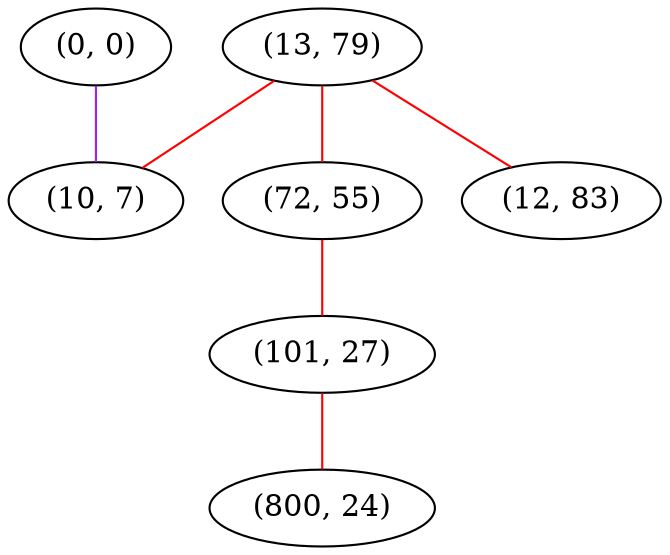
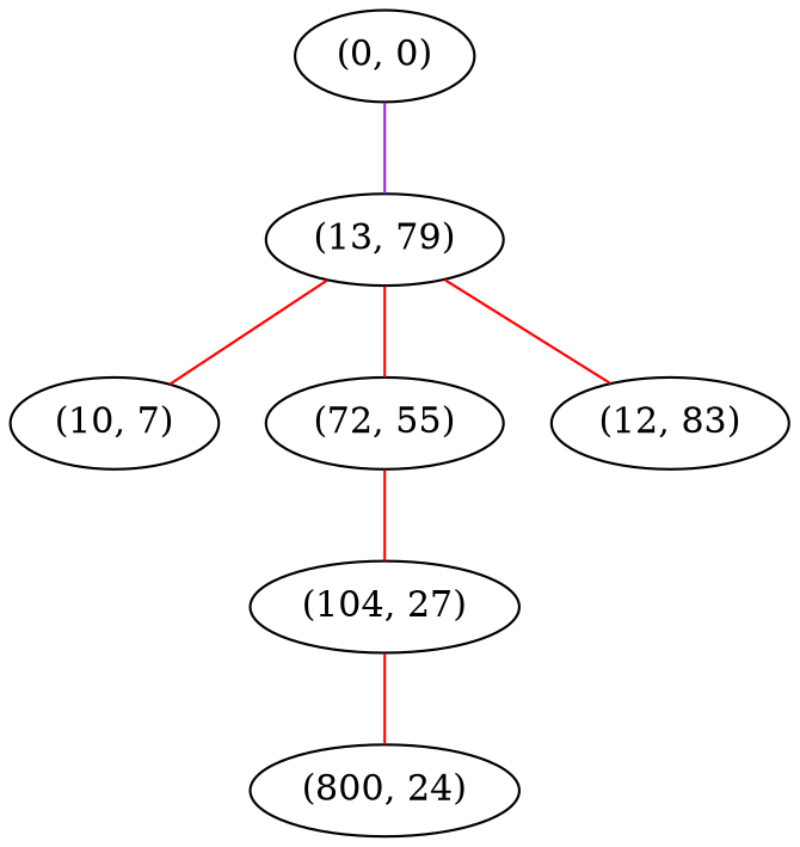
  graph {
    edge [color=red weight=1]
    n1 [label="(10, 7)"]
    "(0, 0)"
    "(72, 55)"
-   "(101, 27)"
+   "(101, 27)" [label="(104, 27)"]
    n5 [label="(800, 24)"]
    "(13, 79)"
    "(12, 83)"
-   "(0, 0)" -- n1 [color=purple weight=4]
+   "(0, 0)" -- "(13, 79)" [color=purple weight=4]
    "(72, 55)" -- "(101, 27)"
    "(101, 27)" -- n5
    "(13, 79)" -- n1
    "(13, 79)" -- "(72, 55)"
    "(13, 79)" -- "(12, 83)"
  }
